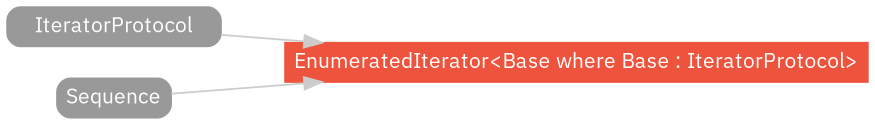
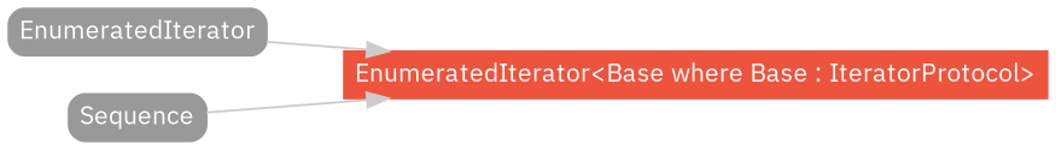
  strict digraph {
    rankdir=LR
    fontname="IBM Plex Sans"
    node [color="#999999" fillcolor="#999999" fontcolor=white fontname="IBM Plex Sans" fontsize=12 margin="0.07,0.05" shape=box style="filled,rounded"]
    edge [color="#cccccc" fontname="IBM Plex Sans"]
    "EnumeratedIterator<Base where Base : IteratorProtocol>" [color="#ee543d" fillcolor="#ee543d" height=0.3 style=filled]
-   IteratorProtocol [height=0.3]
+   IteratorProtocol [height=0.3 label=EnumeratedIterator]
    Sequence [height=0.3]
    subgraph sub_1 {
      rank=max
      "EnumeratedIterator<Base where Base : IteratorProtocol>"
    }
    IteratorProtocol -> "EnumeratedIterator<Base where Base : IteratorProtocol>"
    Sequence -> "EnumeratedIterator<Base where Base : IteratorProtocol>"
  }
